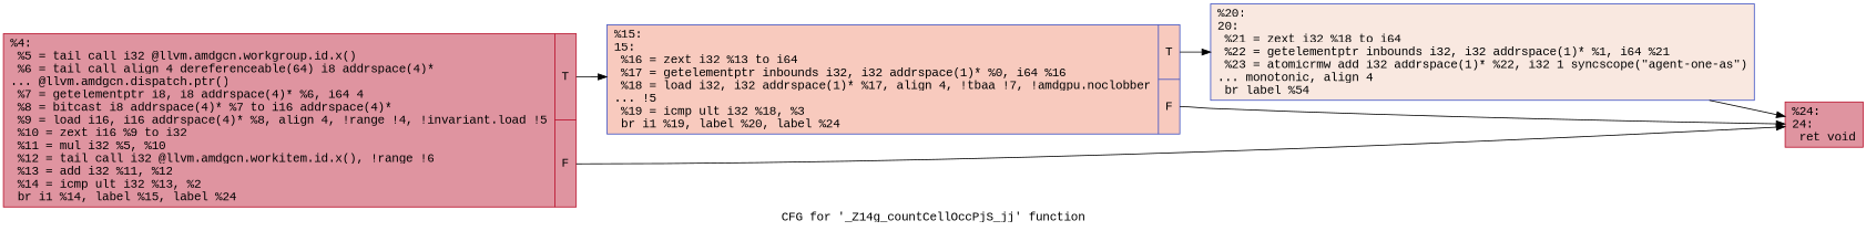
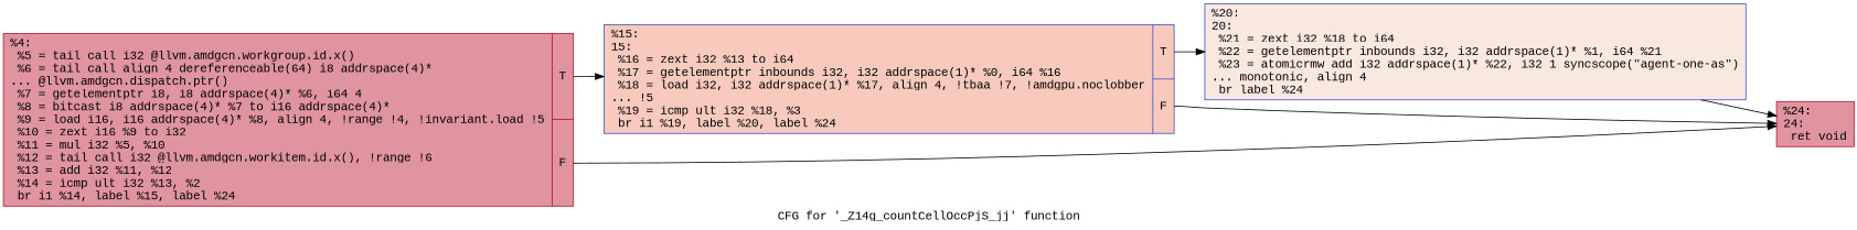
  digraph {
    label="CFG for '_Z14g_countCellOccPjS_jj' function"
    rankdir=LR
    fontname="Liberation Mono"
    node [color="#b70d28ff" fillcolor="#b70d2870" shape=record style=filled fontname="Liberation Mono"]
    edge [tailport=s0 fontname="Liberation Mono"]
    n1 [label="{%4:\l  %5 = tail call i32 @llvm.amdgcn.workgroup.id.x()\l  %6 = tail call align 4 dereferenceable(64) i8 addrspace(4)*\l... @llvm.amdgcn.dispatch.ptr()\l  %7 = getelementptr i8, i8 addrspace(4)* %6, i64 4\l  %8 = bitcast i8 addrspace(4)* %7 to i16 addrspace(4)*\l  %9 = load i16, i16 addrspace(4)* %8, align 4, !range !4, !invariant.load !5\l  %10 = zext i16 %9 to i32\l  %11 = mul i32 %5, %10\l  %12 = tail call i32 @llvm.amdgcn.workitem.id.x(), !range !6\l  %13 = add i32 %11, %12\l  %14 = icmp ult i32 %13, %2\l  br i1 %14, label %15, label %24\l|{<s0>T|<s1>F}}"]
    n2 [color="#3d50c3ff" fillcolor="#ef886b70" label="{%15:\l15:                                               \l  %16 = zext i32 %13 to i64\l  %17 = getelementptr inbounds i32, i32 addrspace(1)* %0, i64 %16\l  %18 = load i32, i32 addrspace(1)* %17, align 4, !tbaa !7, !amdgpu.noclobber\l... !5\l  %19 = icmp ult i32 %18, %3\l  br i1 %19, label %20, label %24\l|{<s0>T|<s1>F}}"]
    n3 [label="{%24:\l24:                                               \l  ret void\l}"]
-   n4 [color="#3d50c3ff" fillcolor="#f1ccb870" label="{%20:\l20:                                               \l  %21 = zext i32 %18 to i64\l  %22 = getelementptr inbounds i32, i32 addrspace(1)* %1, i64 %21\l  %23 = atomicrmw add i32 addrspace(1)* %22, i32 1 syncscope(\"agent-one-as\")\l... monotonic, align 4\l  br label %54\l}"]
+   n4 [color="#3d50c3ff" fillcolor="#f1ccb870" label="{%20:\l20:                                               \l  %21 = zext i32 %18 to i64\l  %22 = getelementptr inbounds i32, i32 addrspace(1)* %1, i64 %21\l  %23 = atomicrmw add i32 addrspace(1)* %22, i32 1 syncscope(\"agent-one-as\")\l... monotonic, align 4\l  br label %24\l}"]
    n1 -> n2
    n1 -> n3 [tailport=s1]
    n2 -> n3 [tailport=s1]
    n2 -> n4
    n4 -> n3 [tailport=""]
  }
